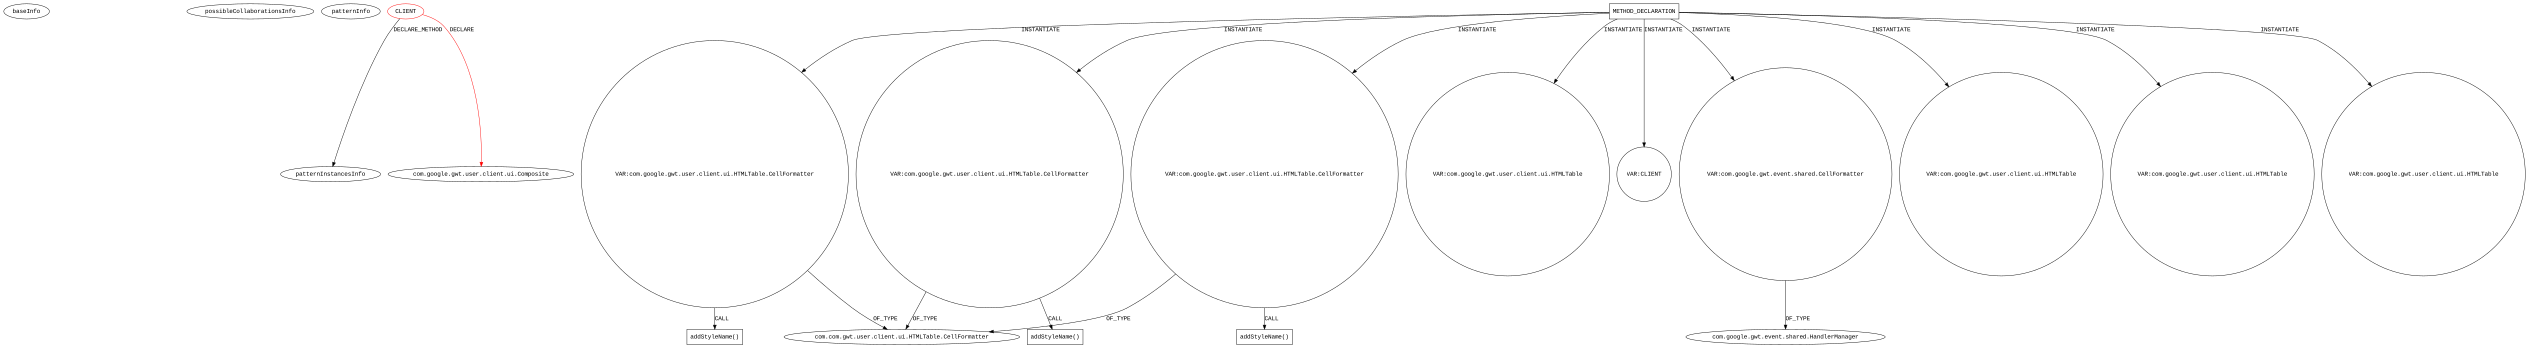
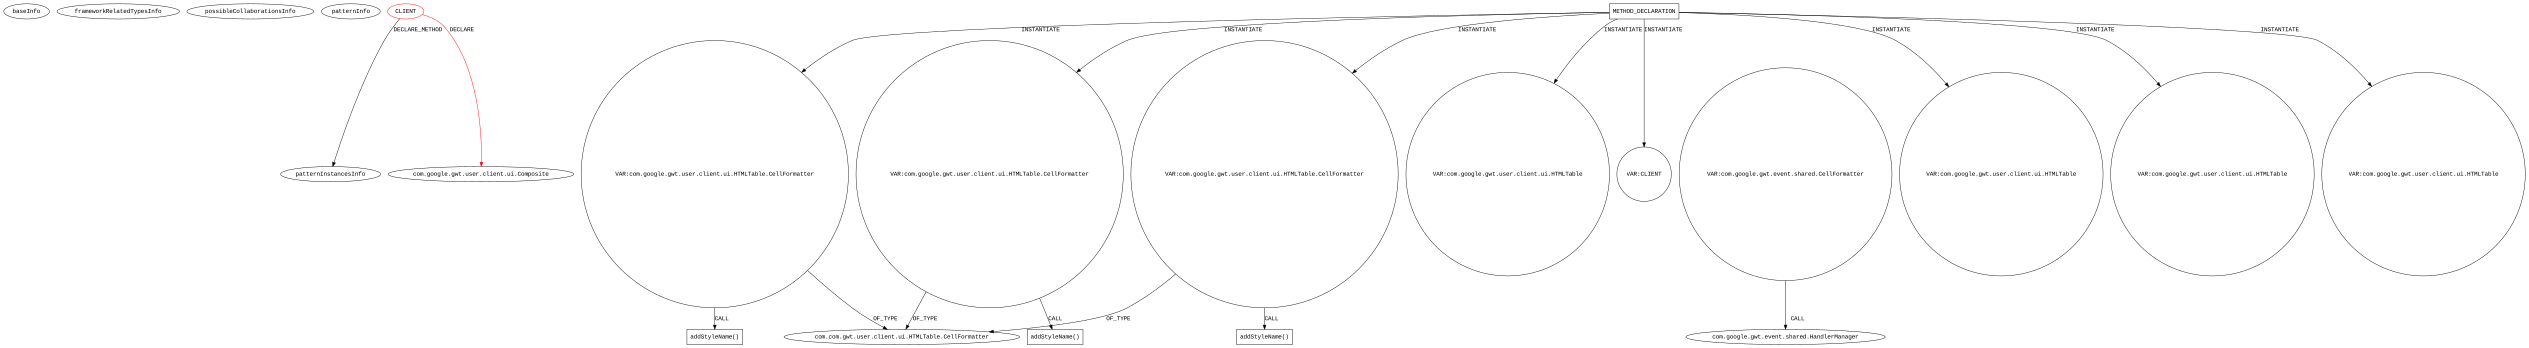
  digraph {
    fontname="Liberation Mono"
    node [fontname="Liberation Mono" isFrameworkType=false vertexType=VARIABLE_EXPRESION]
    edge [fontname="Liberation Mono"]
    baseInfo [category=pattern graphId=858 isAnonymous=false possibleRelation=false isFrameworkType="" vertexType=""]
+   frameworkRelatedTypesInfo [0="com.google.gwt.user.client.ui.Composite" isFrameworkType="" vertexType=""]
    possibleCollaborationsInfo [isFrameworkType="" vertexType=""]
    patternInfo [frequency=2.0 patternRootClient=0 isFrameworkType="" vertexType=""]
    patternInstancesInfo [0="Tok-Ziraja222~/Tok-Ziraja222/Ziraja222-master/src/ziraja/client/widgets/AnswerGrid.java~AnswerGrid~430" 1="Tok-Ziraja222~/Tok-Ziraja222/Ziraja222-master/src/ziraja/client/widgets/ReducedQuestionGrid.java~ReducedQuestionGrid~428" isFrameworkType="" vertexType=""]
    n6 [label="com.com.gwt.user.client.ui.HTMLTable.CellFormatter" vertexType=FRAMEWORK_CLASS_TYPE]
    n7 [label="VAR:com.google.gwt.user.client.ui.HTMLTable.CellFormatter" shape=circle]
    n8 [label="addStyleName()" shape=box vertexType=INSIDE_CALL]
    n9 [label="VAR:com.google.gwt.user.client.ui.HTMLTable.CellFormatter" shape=circle]
    n10 [label="addStyleName()" shape=box vertexType=INSIDE_CALL]
    n11 [label=METHOD_DECLARATION shape=box vertexType=CLIENT_METHOD_DECLARATION]
    n12 [label="VAR:com.google.gwt.user.client.ui.HTMLTable" shape=circle]
    n13 [label="VAR:CLIENT" shape=circle]
    n14 [label="VAR:com.google.gwt.user.client.ui.HTMLTable.CellFormatter" shape=circle]
    n15 [label="VAR:com.google.gwt.event.shared.CellFormatter" shape=circle]
    n16 [label="VAR:com.google.gwt.user.client.ui.HTMLTable" shape=circle]
    n17 [label="VAR:com.google.gwt.user.client.ui.HTMLTable" shape=circle]
    n18 [label="VAR:com.google.gwt.user.client.ui.HTMLTable" shape=circle]
    n19 [label="addStyleName()" shape=box vertexType=INSIDE_CALL]
    n20 [label="com.google.gwt.event.shared.HandlerManager" vertexType=FRAMEWORK_CLASS_TYPE]
    n21 [color=red label=CLIENT vertexType=ROOT_CLIENT_CLASS_DECLARATION]
    n22 [label="com.google.gwt.user.client.ui.Composite" vertexType=FRAMEWORK_CLASS_TYPE]
    n7 -> n6 [label=OF_TYPE]
    n7 -> n8 [label=CALL]
    n9 -> n6 [label=OF_TYPE]
    n9 -> n10 [label=CALL]
    n11 -> n7 [label=INSTANTIATE]
    n11 -> n9 [label=INSTANTIATE]
    n11 -> n12 [label=INSTANTIATE]
    n11 -> n13 [label=INSTANTIATE]
    n11 -> n14 [label=INSTANTIATE]
-   n11 -> n15 [label=INSTANTIATE]
    n11 -> n16 [label=INSTANTIATE]
    n11 -> n17 [label=INSTANTIATE]
    n11 -> n18 [label=INSTANTIATE]
    n14 -> n6 [label=OF_TYPE]
    n14 -> n19 [label=CALL]
-   n15 -> n20 [label=OF_TYPE]
+   n15 -> n20 [label=CALL]
    n21 -> patternInstancesInfo [label=DECLARE_METHOD]
    n21 -> n22 [color=red label=DECLARE]
  }
